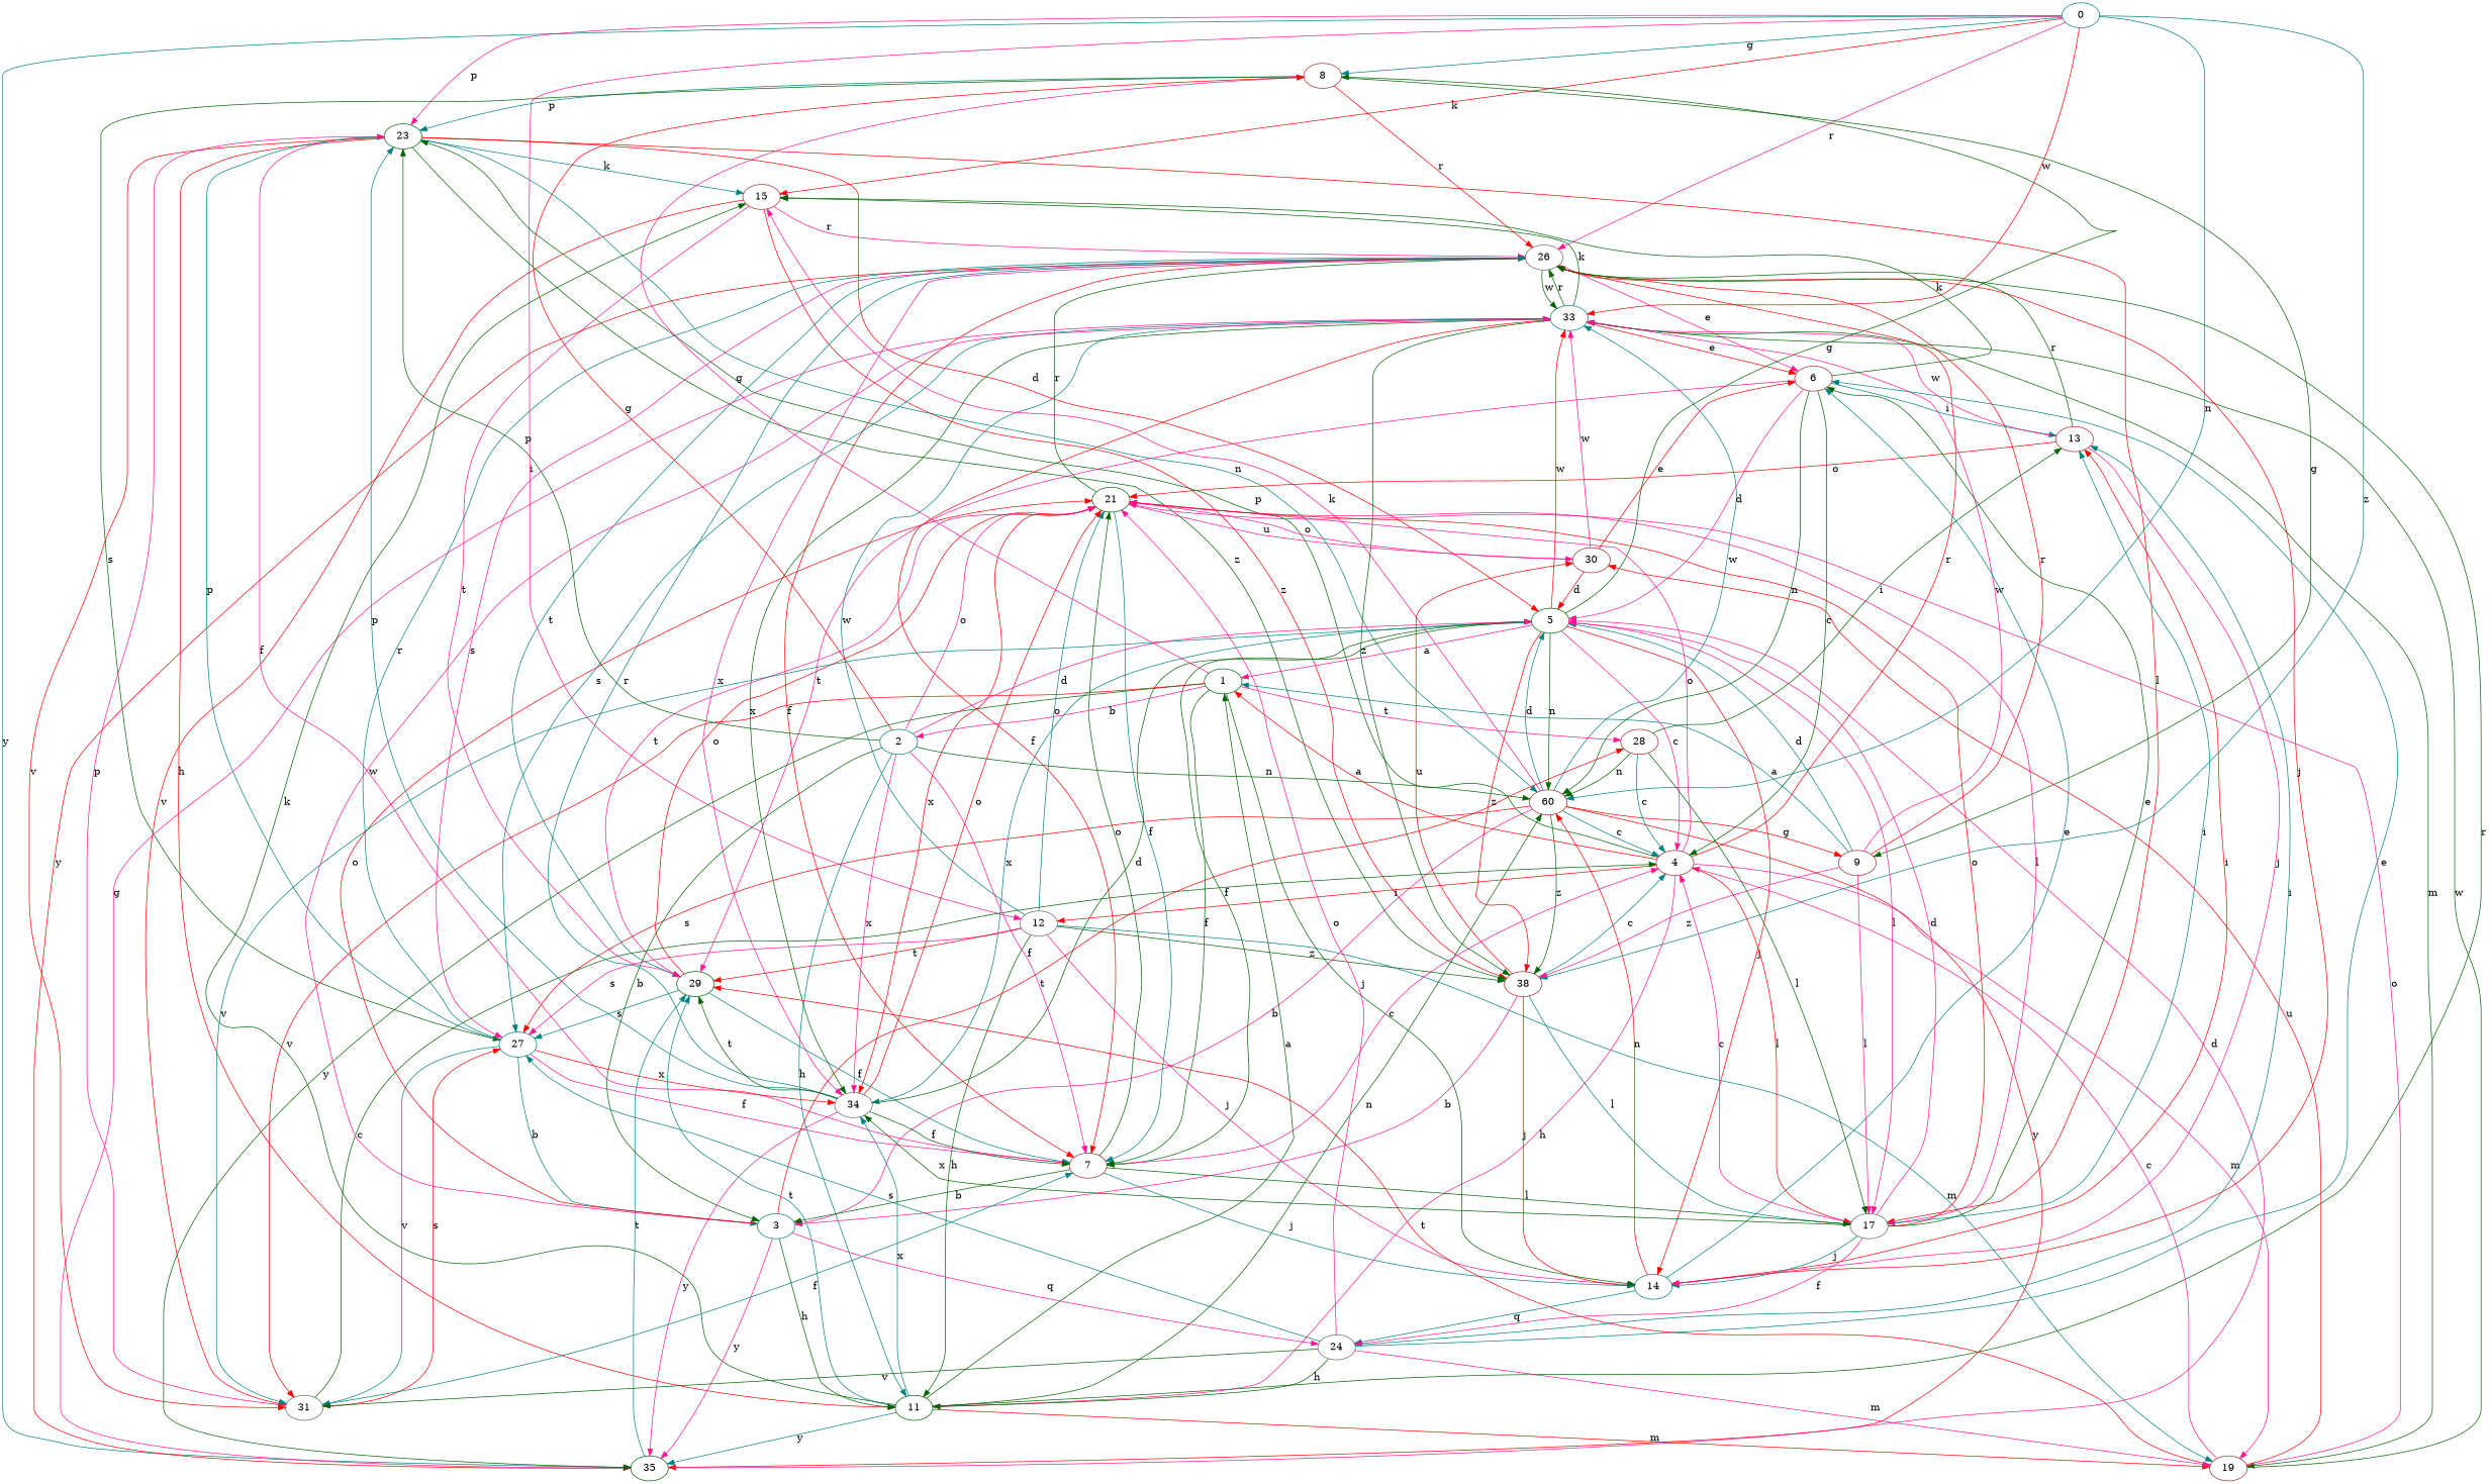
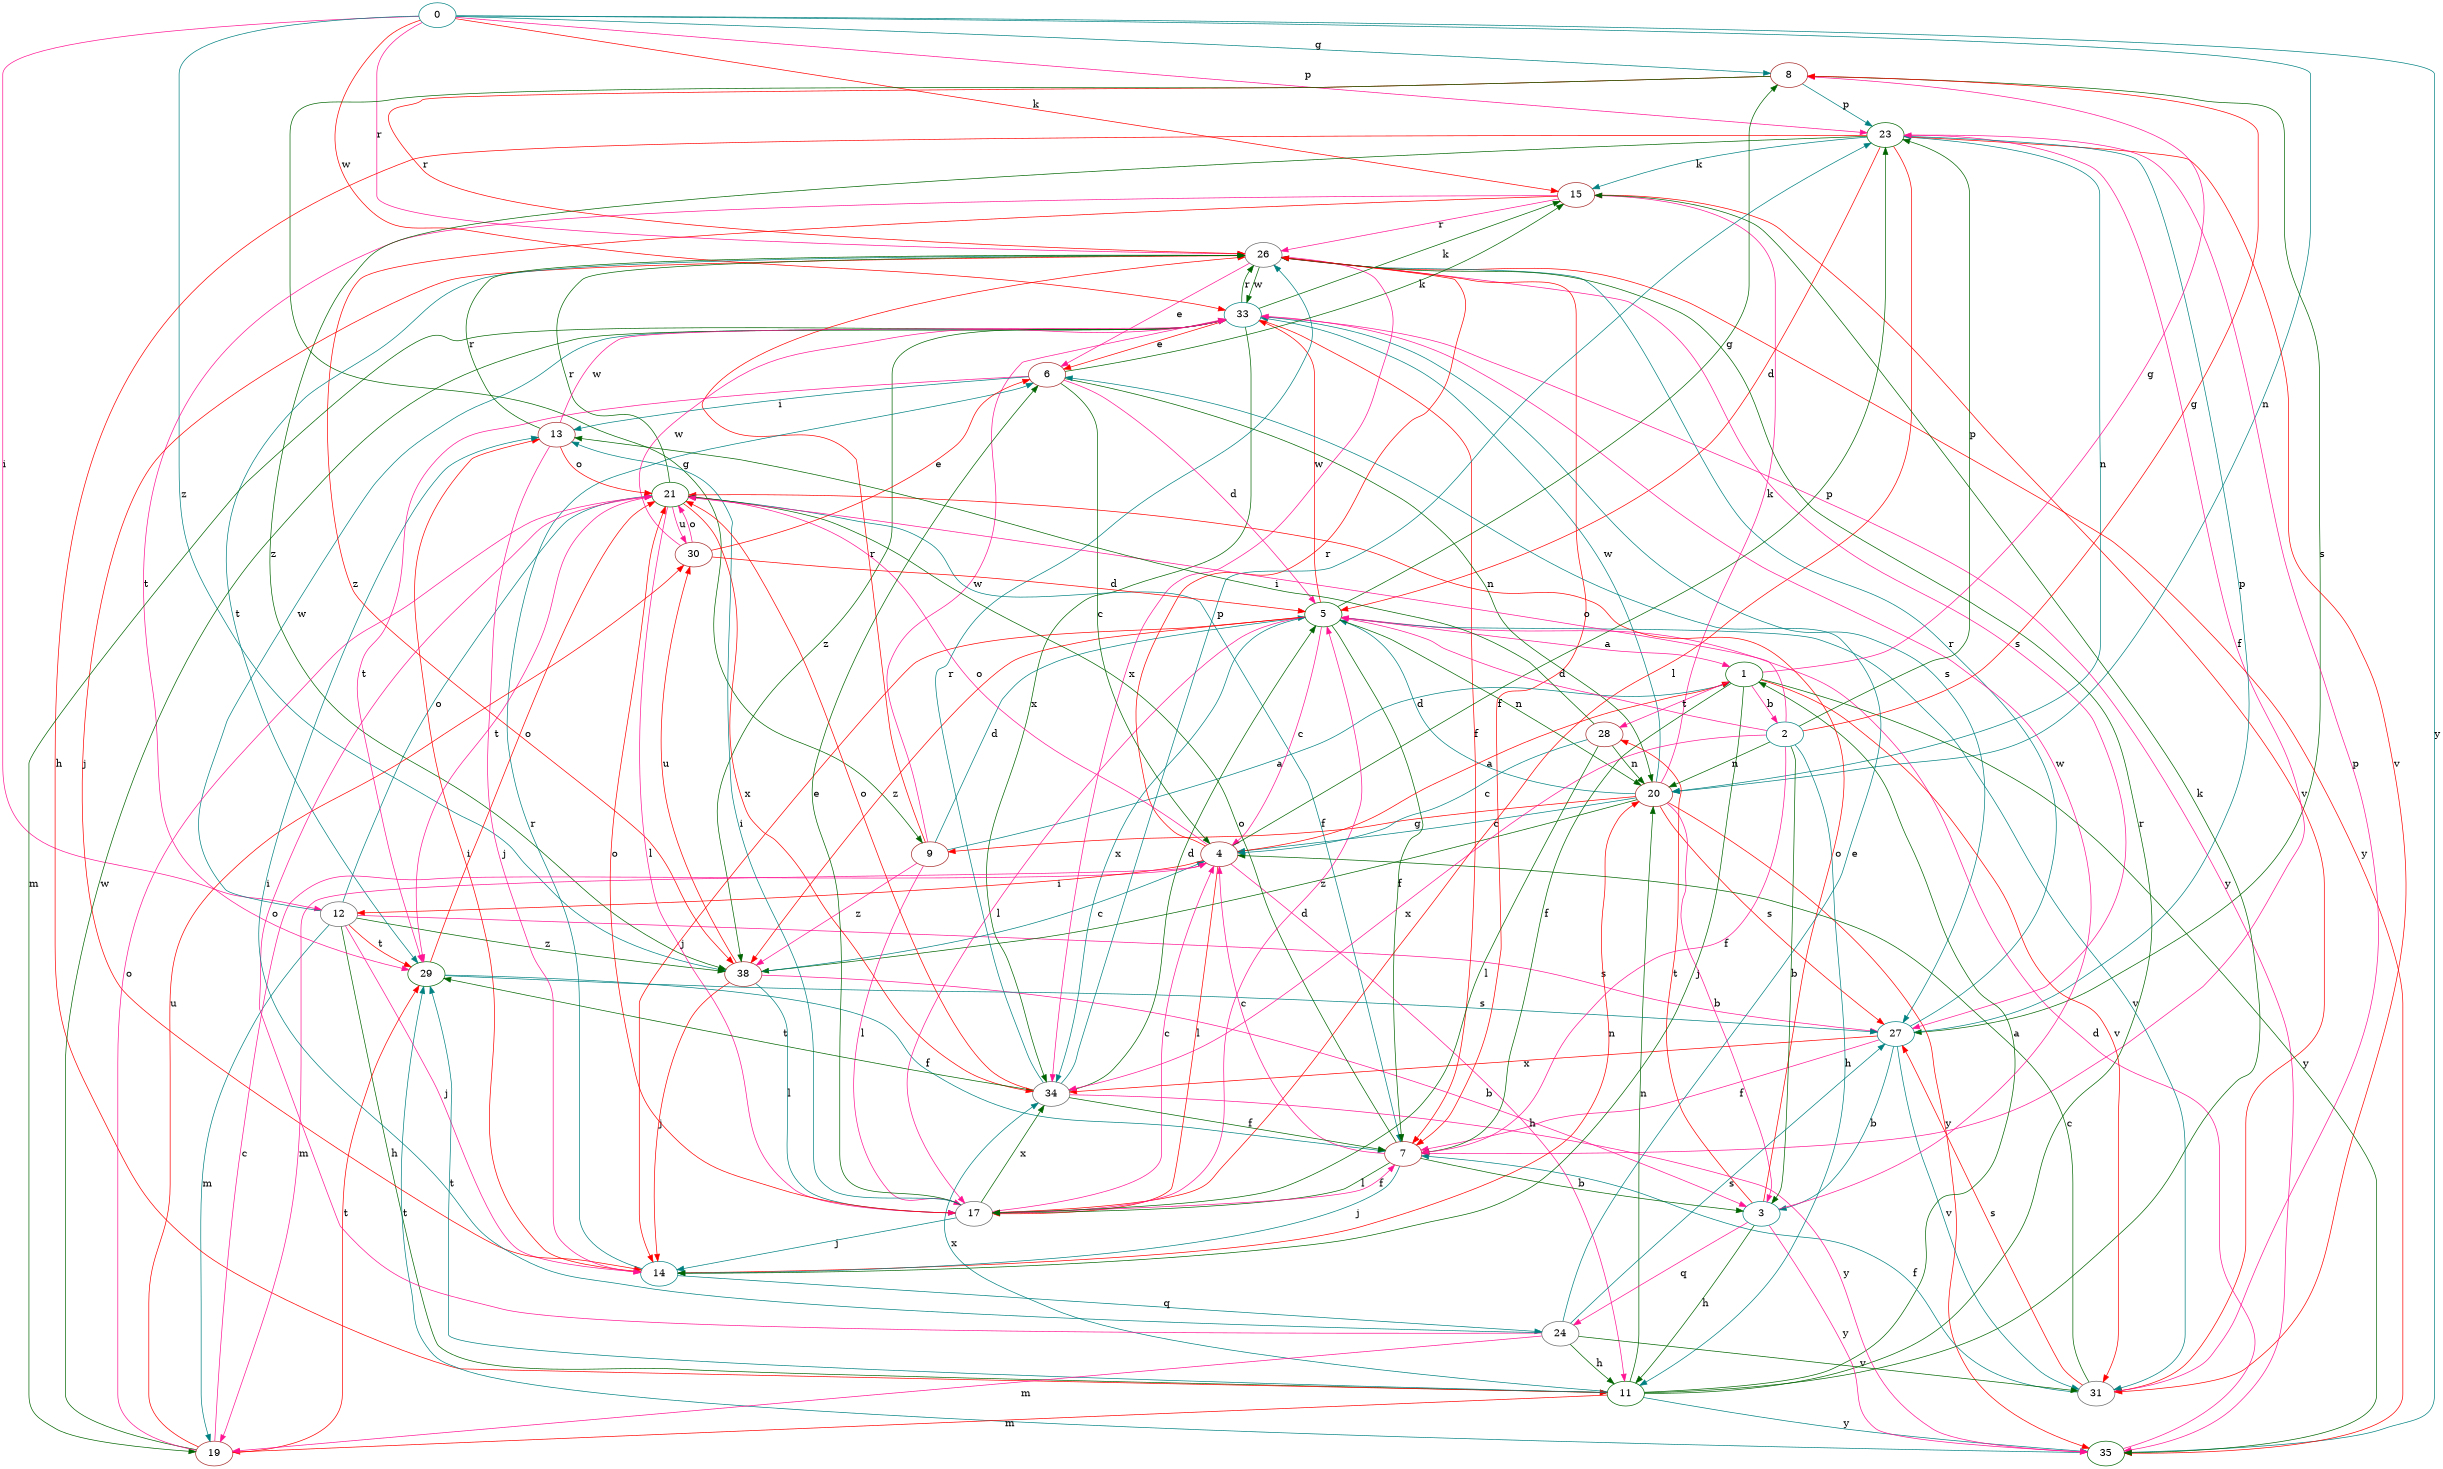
  strict digraph {
    node [color=brown]
    edge [color=deeppink]
    0 [color=teal]
    8
    12 [color=gray40]
    15
-   20 [label=60]
+   20
    23 [color=darkgreen]
    26 [color=gray40]
    33 [color=teal]
    35 [color=darkgreen]
    38
    9
    27 [color=teal]
    14 [color=teal]
    11 [color=darkgreen]
    21 [color=darkgreen]
    19
    29 [color=darkgreen]
    31 [color=gray40]
    3 [color=teal]
    5 [color=darkgreen]
    4
    7
    17 [color=gray40]
    34 [color=gray40]
    6
    30
    1 [color=darkgreen]
    2 [color=teal]
    28
    24 [color=gray40]
    13
    0 -> 8 [color=teal label=g]
    0 -> 12 [label=i]
    0 -> 15 [color=red label=k]
    0 -> 20 [color=teal label=n]
    0 -> 23 [label=p]
    0 -> 26 [label=r]
    0 -> 33 [color=red label=w]
    0 -> 35 [color=teal label=y]
    0 -> 38 [color=teal label=z]
    8 -> 23 [color=teal label=p]
    8 -> 26 [color=red label=r]
    8 -> 9 [color=darkgreen label=g]
    8 -> 27 [color=darkgreen label=s]
    12 -> 33 [color=teal label=w]
    12 -> 38 [color=darkgreen label=z]
    12 -> 27 [label=s]
    12 -> 14 [label=j]
    12 -> 11 [color=darkgreen label=h]
    12 -> 21 [color=teal label=o]
    12 -> 19 [color=teal label=m]
    12 -> 29 [color=red label=t]
    15 -> 26 [label=r]
    15 -> 38 [color=red label=z]
    15 -> 29 [label=t]
    15 -> 31 [color=red label=v]
    20 -> 15 [label=k]
    20 -> 33 [color=teal label=w]
    20 -> 35 [color=red label=y]
    20 -> 38 [color=darkgreen label=z]
    20 -> 9 [color=red label=g]
    20 -> 27 [color=red label=s]
    20 -> 3 [label=b]
    20 -> 5 [color=teal label=d]
    20 -> 4 [color=teal label=c]
    23 -> 15 [color=teal label=k]
    23 -> 20 [color=teal label=n]
    23 -> 38 [color=darkgreen label=z]
    23 -> 11 [color=red label=h]
    23 -> 31 [color=red label=v]
    23 -> 5 [color=red label=d]
    23 -> 7 [label=f]
    23 -> 17 [color=red label=l]
    26 -> 33 [color=darkgreen label=w]
    26 -> 35 [color=red label=y]
    26 -> 27 [label=s]
    26 -> 14 [color=red label=j]
    26 -> 29 [color=teal label=t]
    26 -> 7 [color=red label=f]
    26 -> 34 [label=x]
    26 -> 6 [label=e]
    33 -> 15 [color=darkgreen label=k]
    33 -> 26 [color=darkgreen label=r]
-   33 -> 35 [label=g]
+   33 -> 35 [label=y]
    33 -> 38 [color=darkgreen label=z]
    33 -> 27 [color=teal label=s]
    33 -> 19 [color=darkgreen label=m]
    33 -> 7 [color=red label=f]
    33 -> 34 [color=darkgreen label=x]
    33 -> 6 [color=red label=e]
    35 -> 29 [color=teal label=t]
    35 -> 5 [label=d]
    38 -> 14 [color=red label=j]
    38 -> 3 [label=b]
    38 -> 4 [color=teal label=c]
    38 -> 17 [color=teal label=l]
    38 -> 30 [color=red label=u]
    9 -> 26 [color=red label=r]
    9 -> 33 [label=w]
    9 -> 38 [label=z]
    9 -> 5 [color=teal label=d]
    9 -> 17 [label=l]
    9 -> 1 [color=teal label=a]
    27 -> 23 [color=teal label=p]
    27 -> 26 [color=teal label=r]
    27 -> 31 [color=teal label=v]
    27 -> 3 [color=teal label=b]
    27 -> 7 [label=f]
    27 -> 34 [color=red label=x]
    14 -> 20 [color=red label=n]
-   14 -> 6 [color=teal label=e]
+   14 -> 6 [color=teal label=r]
    14 -> 24 [color=teal label=q]
    14 -> 13 [color=red label=i]
    11 -> 15 [color=darkgreen label=k]
    11 -> 20 [color=darkgreen label=n]
    11 -> 26 [color=darkgreen label=r]
    11 -> 35 [color=teal label=y]
    11 -> 19 [color=red label=m]
    11 -> 29 [color=teal label=t]
    11 -> 34 [color=teal label=x]
    11 -> 1 [color=darkgreen label=a]
    21 -> 26 [color=darkgreen label=r]
    21 -> 29 [label=t]
    21 -> 7 [color=teal label=f]
    21 -> 17 [label=l]
    21 -> 34 [color=red label=x]
    21 -> 30 [label=u]
    19 -> 33 [color=darkgreen label=w]
    19 -> 21 [label=o]
    19 -> 29 [color=red label=t]
    19 -> 4 [label=c]
    19 -> 30 [color=red label=u]
    29 -> 27 [color=teal label=s]
    29 -> 21 [color=red label=o]
    29 -> 7 [color=teal label=f]
    31 -> 23 [label=p]
    31 -> 27 [color=red label=s]
    31 -> 4 [color=darkgreen label=c]
    31 -> 7 [color=teal label=f]
    3 -> 33 [label=w]
    3 -> 35 [label=y]
    3 -> 11 [color=darkgreen label=h]
    3 -> 21 [color=red label=o]
    3 -> 28 [color=red label=t]
    3 -> 24 [label=q]
    5 -> 8 [color=darkgreen label=g]
    5 -> 20 [color=darkgreen label=n]
    5 -> 33 [color=red label=w]
    5 -> 38 [color=red label=z]
    5 -> 14 [color=red label=j]
    5 -> 31 [color=teal label=v]
    5 -> 4 [label=c]
    5 -> 7 [color=darkgreen label=f]
    5 -> 17 [label=l]
    5 -> 34 [color=teal label=x]
    5 -> 1 [label=a]
    4 -> 12 [color=red label=i]
    4 -> 23 [color=darkgreen label=p]
    4 -> 26 [color=red label=r]
    4 -> 11 [label=h]
    4 -> 21 [label=o]
    4 -> 19 [label=m]
    4 -> 17 [color=red label=l]
    4 -> 1 [color=red label=a]
    7 -> 14 [color=teal label=j]
    7 -> 21 [color=darkgreen label=o]
    7 -> 3 [color=darkgreen label=b]
    7 -> 4 [label=c]
    7 -> 17 [color=darkgreen label=l]
    17 -> 14 [color=teal label=j]
    17 -> 21 [color=red label=o]
    17 -> 5 [label=d]
    17 -> 4 [label=c]
-   17 -> 24 [label=f]
+   17 -> 7 [label=f]
    17 -> 34 [color=darkgreen label=x]
    17 -> 6 [color=darkgreen label=e]
    17 -> 13 [color=teal label=i]
    34 -> 23 [color=teal label=p]
    34 -> 26 [color=teal label=r]
    34 -> 35 [label=y]
    34 -> 21 [color=red label=o]
    34 -> 29 [color=darkgreen label=t]
    34 -> 5 [color=darkgreen label=d]
    34 -> 7 [color=darkgreen label=f]
    6 -> 15 [color=darkgreen label=k]
    6 -> 20 [color=darkgreen label=n]
    6 -> 29 [label=t]
    6 -> 5 [label=d]
    6 -> 4 [color=darkgreen label=c]
    6 -> 13 [color=teal label=i]
    30 -> 33 [label=w]
    30 -> 21 [label=o]
    30 -> 5 [color=red label=d]
    30 -> 6 [color=red label=e]
    1 -> 8 [label=g]
    1 -> 35 [color=darkgreen label=y]
    1 -> 14 [color=darkgreen label=j]
    1 -> 31 [color=red label=v]
    1 -> 7 [color=darkgreen label=f]
    1 -> 2 [label=b]
    1 -> 28 [label=t]
    2 -> 8 [color=red label=g]
    2 -> 20 [color=darkgreen label=n]
    2 -> 23 [color=darkgreen label=p]
    2 -> 11 [color=teal label=h]
    2 -> 21 [label=o]
    2 -> 3 [color=darkgreen label=b]
    2 -> 5 [label=d]
    2 -> 7 [label=f]
    2 -> 34 [label=x]
    28 -> 20 [color=darkgreen label=n]
    28 -> 4 [color=teal label=c]
    28 -> 17 [color=darkgreen label=l]
    28 -> 13 [color=darkgreen label=i]
    24 -> 27 [color=teal label=s]
    24 -> 11 [color=darkgreen label=h]
    24 -> 21 [label=o]
    24 -> 19 [label=m]
    24 -> 31 [color=darkgreen label=v]
    24 -> 6 [color=teal label=e]
    24 -> 13 [color=teal label=i]
    13 -> 26 [color=darkgreen label=r]
    13 -> 33 [label=w]
    13 -> 14 [label=j]
    13 -> 21 [color=red label=o]
  }
